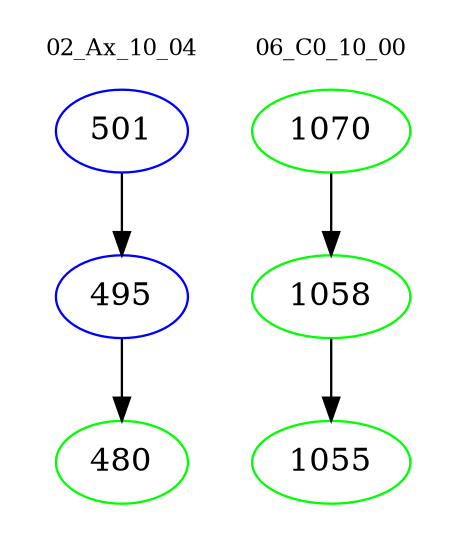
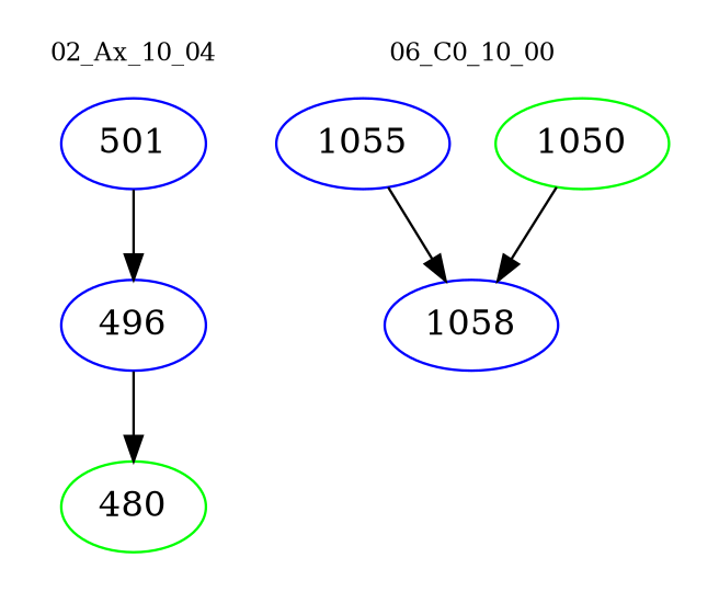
  digraph {
    node [color=blue]
    edge [color=black]
    n1 [label=501]
-   n2 [label=495]
+   n2 [label=496]
    n3 [color=green label=480]
-   n4 [color=green label=1070]
-   n5 [color=green label=1058]
-   n6 [color=green label=1055]
+   n4 [color=green label=1050]
+   n5 [label=1058]
+   n6 [label=1055]
    subgraph cluster_1 {
      color=white
      fontsize=10
      label="02_Ax_10_04"
      n1
      n2
      n3
    }
    subgraph cluster_2 {
      color=white
      fontsize=10
      label="06_C0_10_00"
      n4
      n5
      n6
    }
    n1 -> n2
    n2 -> n3
    n4 -> n5
-   n5 -> n6
+   n6 -> n5
  }
